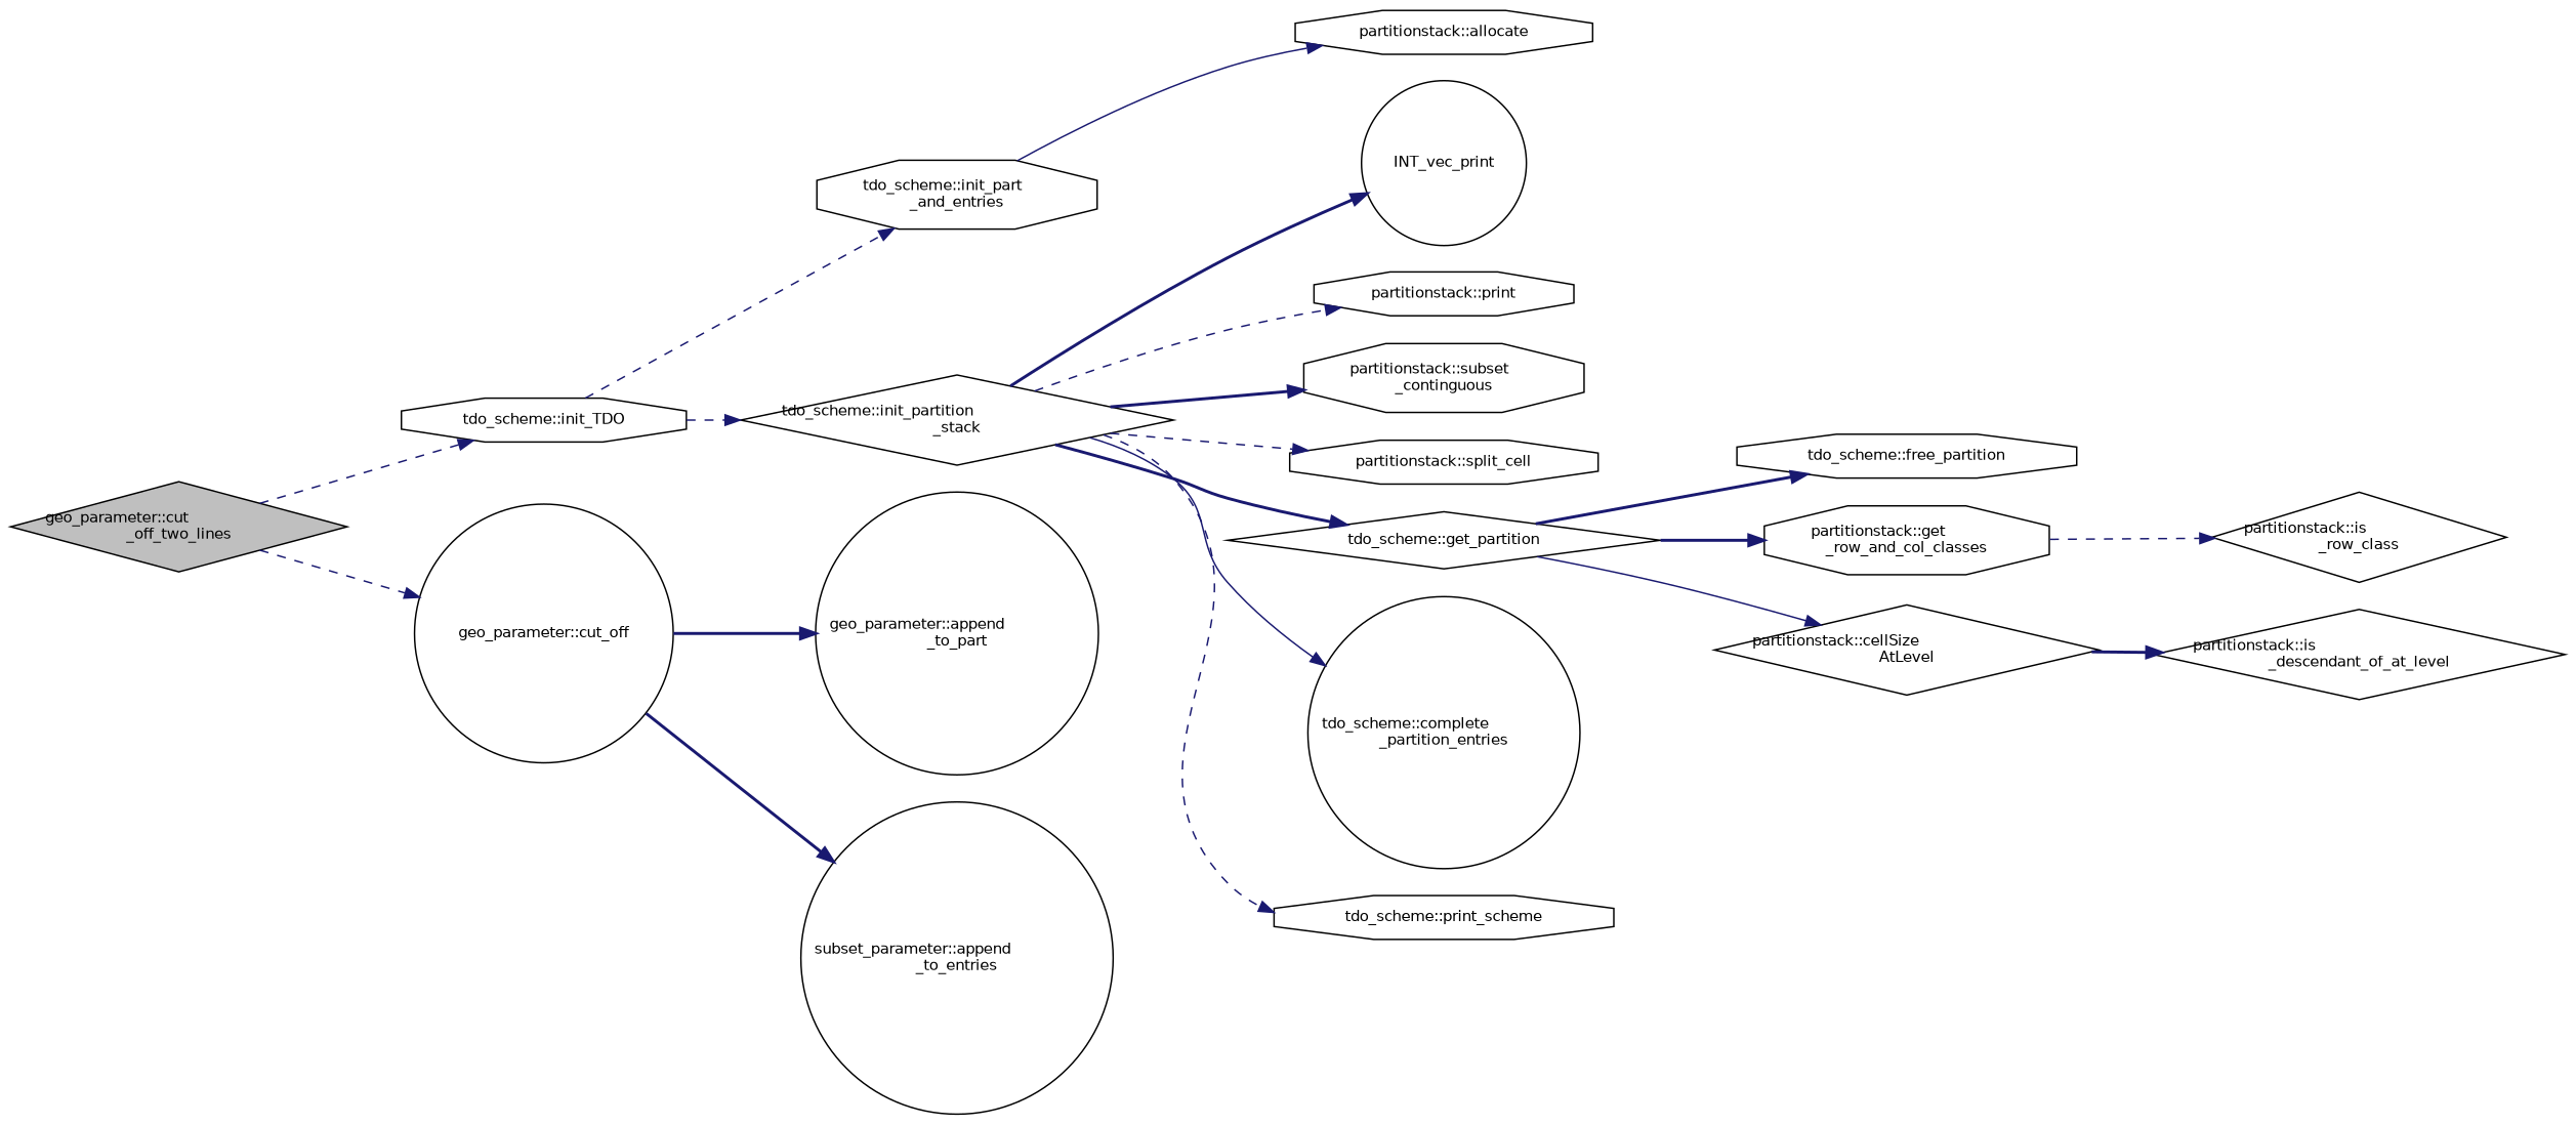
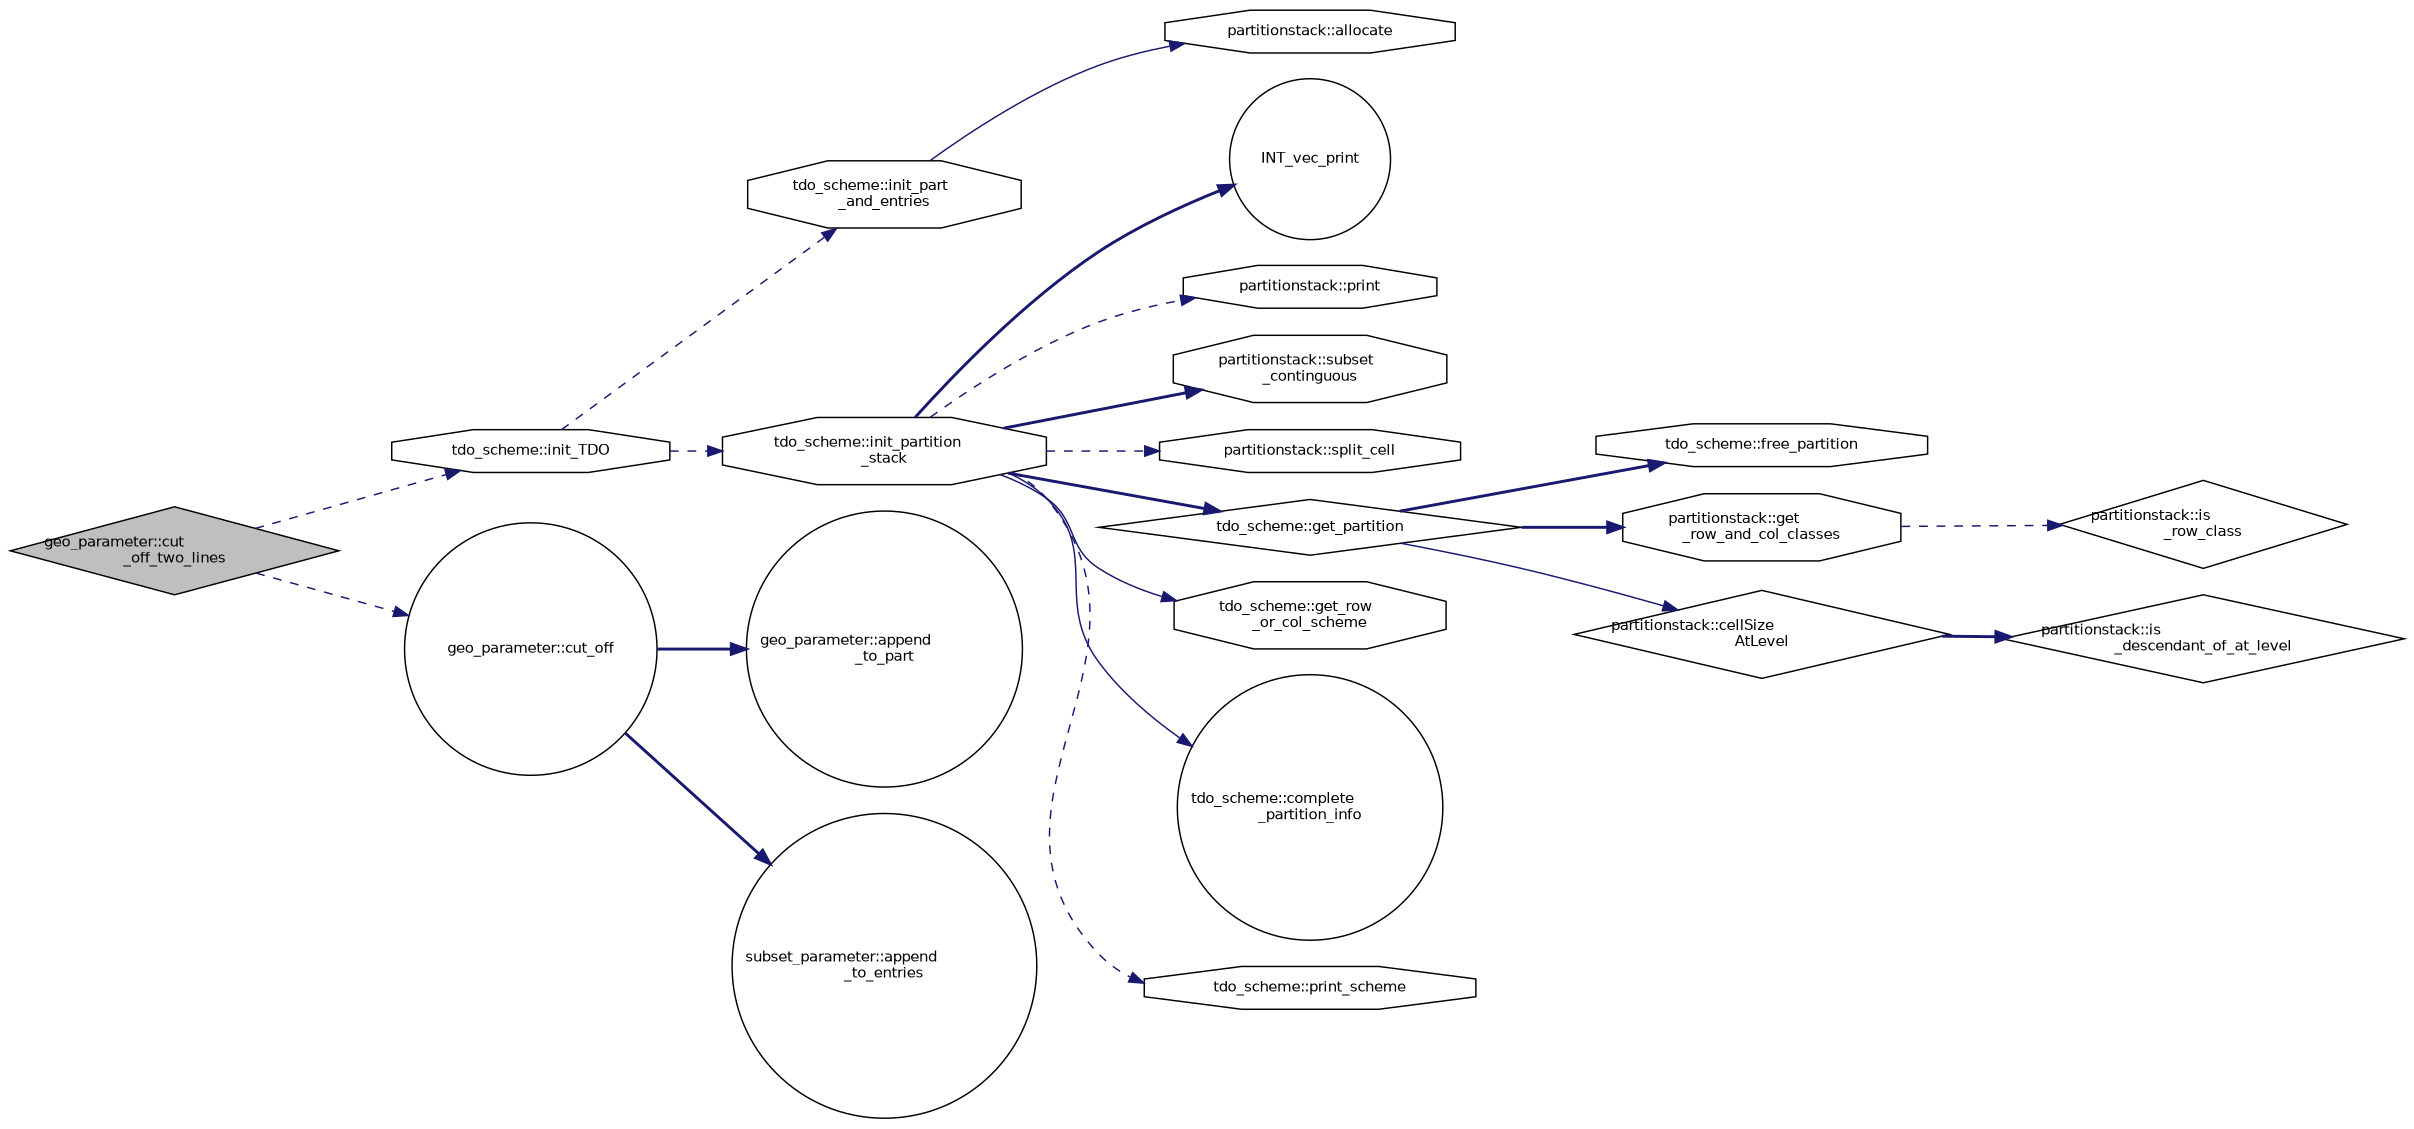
  digraph {
    rankdir=LR
    node [color=black fillcolor=white fontname=Helvetica fontsize=10 shape=octagon style=filled]
    edge [color=midnightblue fontname=Helvetica fontsize=10 labelfontname=Helvetica labelfontsize=10 style=dashed]
    n1 [fillcolor=grey75 fontcolor=black height=0.2 label="geo_parameter::cut\l_off_two_lines" shape=diamond width=0.4]
    n2 [height=0.2 label="tdo_scheme::init_TDO" width=0.4]
    n3 [height=0.2 label="geo_parameter::cut_off" shape=circle width=0.4]
    n4 [height=0.2 label="tdo_scheme::init_part\l_and_entries" width=0.4]
-   n5 [height=0.2 label="tdo_scheme::init_partition\l_stack" shape=diamond width=0.4]
+   n5 [height=0.2 label="tdo_scheme::init_partition\l_stack" width=0.4]
    n6 [height=0.2 label="geo_parameter::append\l_to_part" shape=circle width=0.4]
    n7 [height=0.2 label="subset_parameter::append\l_to_entries" shape=circle width=0.4]
    n8 [height=0.2 label="partitionstack::allocate" width=0.4]
    n9 [height=0.2 label=INT_vec_print shape=circle width=0.4]
    n10 [height=0.2 label="partitionstack::print" width=0.4]
    n11 [height=0.2 label="partitionstack::subset\l_continguous" width=0.4]
    n12 [height=0.2 label="partitionstack::split_cell" width=0.4]
    n13 [height=0.2 label="tdo_scheme::get_partition" shape=diamond width=0.4]
-   n15 [height=0.2 label="tdo_scheme::complete\l_partition_entries" shape=circle width=0.4]
+   n14 [height=0.2 label="tdo_scheme::get_row\l_or_col_scheme" width=0.4]
+   n15 [height=0.2 label="tdo_scheme::complete\l_partition_info" shape=circle width=0.4]
    n16 [height=0.2 label="tdo_scheme::print_scheme" width=0.4]
    n17 [height=0.2 label="tdo_scheme::free_partition" width=0.4]
    n18 [height=0.2 label="partitionstack::get\l_row_and_col_classes" width=0.4]
    n19 [height=0.2 label="partitionstack::cellSize\lAtLevel" shape=diamond width=0.4]
    n20 [height=0.2 label="partitionstack::is\l_row_class" shape=diamond width=0.4]
    n21 [height=0.2 label="partitionstack::is\l_descendant_of_at_level" shape=diamond width=0.4]
    n1 -> n2
    n1 -> n3
    n2 -> n4
    n2 -> n5
    n3 -> n6 [style=bold]
    n3 -> n7 [style=bold]
    n4 -> n8 [style=solid]
    n5 -> n9 [style=bold]
    n5 -> n10
    n5 -> n11 [style=bold]
    n5 -> n12
    n5 -> n13 [style=bold]
+   n5 -> n14 [style=solid]
    n5 -> n15 [style=solid]
    n5 -> n16
    n13 -> n17 [style=bold]
    n13 -> n18 [style=bold]
    n13 -> n19 [style=solid]
    n18 -> n20
    n19 -> n21 [style=bold]
  }
